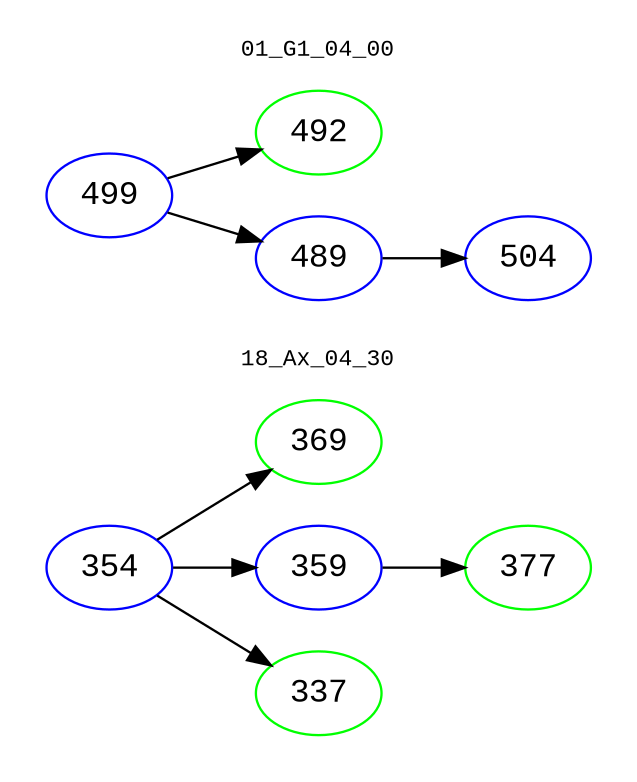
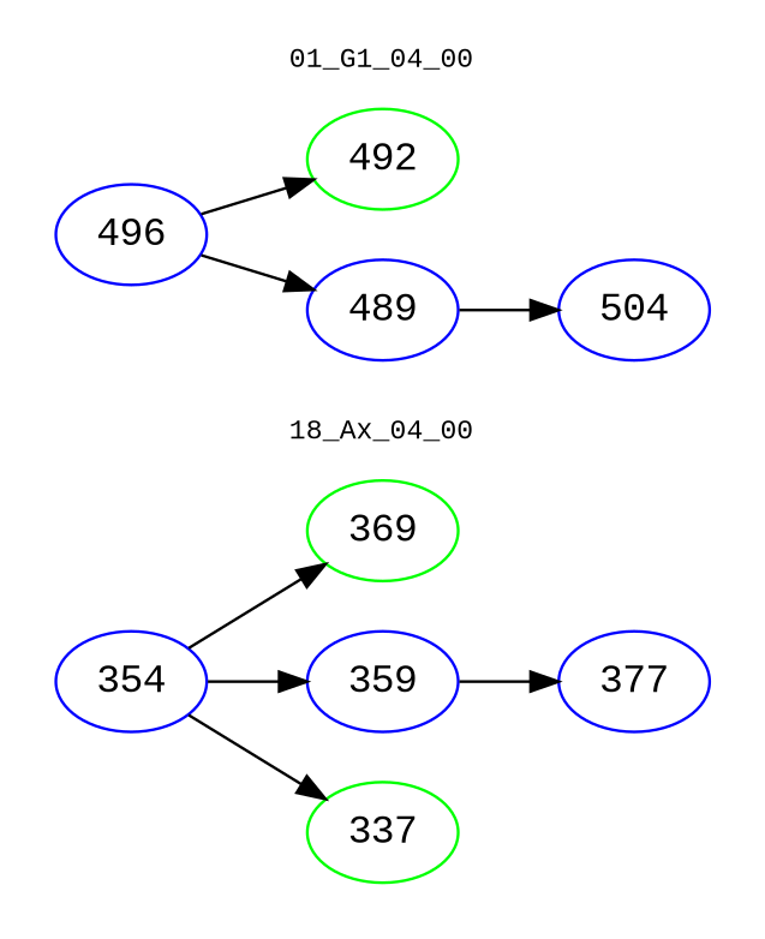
  digraph {
    fontname="Liberation Mono"
    rankdir=LR
    node [color=blue fontname="Liberation Mono"]
    edge [color=black fontname="Liberation Mono"]
    n1 [label=354]
    n2 [color=green label=337]
    n3 [label=359]
    n4 [color=green label=369]
-   n5 [color=green label=377]
-   n6 [label=499]
+   n5 [label=377]
+   n6 [label=496]
    n7 [label=489]
    n8 [color=green label=492]
    n9 [label=504]
    subgraph cluster_1 {
      color=white
      fontsize=10
-     label="18_Ax_04_30"
+     label="18_Ax_04_00"
      n1
      n2
      n3
      n4
      n5
    }
    subgraph cluster_2 {
      color=white
      fontsize=10
      label="01_G1_04_00"
      n6
      n7
      n8
      n9
    }
    n1 -> n2
    n1 -> n3
    n1 -> n4
    n3 -> n5
    n6 -> n7
    n6 -> n8
    n7 -> n9
  }
